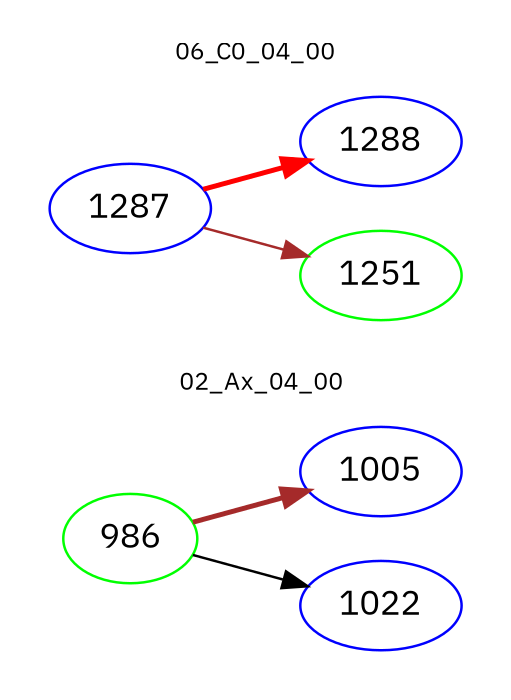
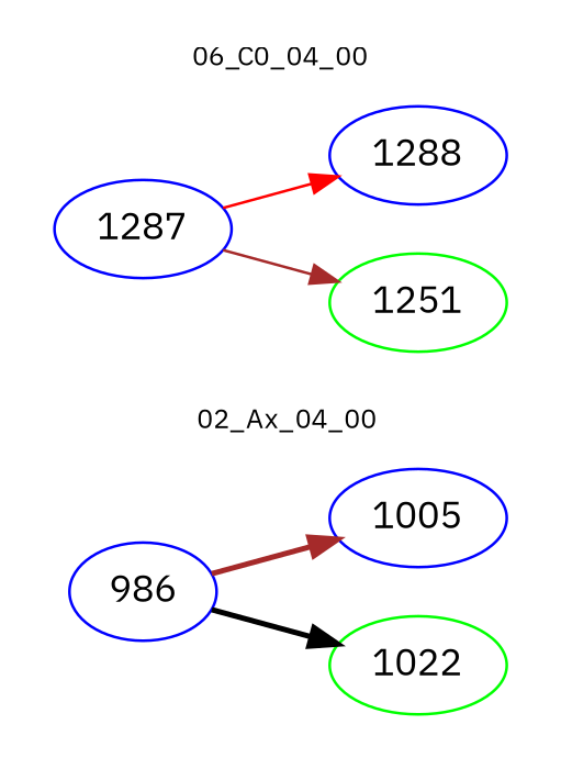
  digraph {
    fontname="IBM Plex Sans"
    rankdir=LR
    node [color=blue fontname="IBM Plex Sans"]
    edge [color=brown fontname="IBM Plex Sans" style=bold]
-   n1 [color=green label=986]
-   n2 [label=1022]
+   n1 [label=986]
+   n2 [color=green label=1022]
    n3 [label=1005]
    n4 [label=1287]
    n5 [color=green label=1251]
    n6 [label=1288]
    subgraph cluster_1 {
      color=white
      fontsize=10
      label="02_Ax_04_00"
      n1
      n2
      n3
    }
    subgraph cluster_2 {
      color=white
      fontsize=10
      label="06_C0_04_00"
      n4
      n5
      n6
    }
-   n1 -> n2 [color=black style=solid]
+   n1 -> n2 [color=black]
    n1 -> n3
    n4 -> n5 [style=solid]
-   n4 -> n6 [color=red]
+   n4 -> n6 [color=red style=solid]
  }
